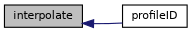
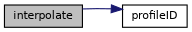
  digraph {
    rankdir=LR
    node [color=black fontname=Helvetica fontsize=10 shape=record]
    n1 [fillcolor=grey75 fontcolor=black height=0.2 label=interpolate style=filled width=0.4]
    n2 [height=0.2 label=profileID width=0.4]
-   n1 -> n2 [color=midnightblue dir=back fontname=Helvetica fontsize=10 labelfontname=Helvetica labelfontsize=10 style=solid]
+   n2 -> n1 [color=midnightblue dir=back fontname=Helvetica fontsize=10 labelfontname=Helvetica labelfontsize=10 style=solid]
  }
